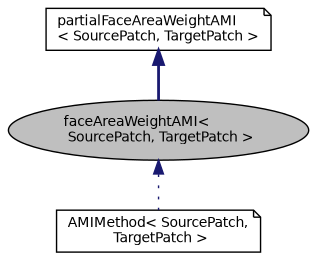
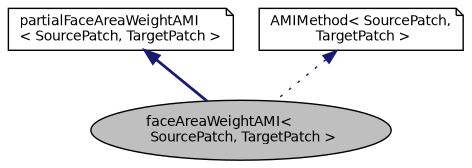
  digraph {
    fontname="DejaVu Sans"
    node [color=black fontname="DejaVu Sans" fontsize=10 shape=note]
    edge [color=midnightblue dir=back fontname="DejaVu Sans" fontsize=10 labelfontname=FreeSans labelfontsize=10]
    n1 [fillcolor=grey75 fontcolor=black height=0.2 label="faceAreaWeightAMI\<\l SourcePatch, TargetPatch \>" shape=ellipse style=filled width=0.4]
    n2 [height=0.2 label="partialFaceAreaWeightAMI\l\< SourcePatch, TargetPatch \>" width=0.4]
    n3 [height=0.2 label="AMIMethod\< SourcePatch,\l TargetPatch \>" width=0.4]
    n2 -> n1 [style=bold]
-   n1 -> n3 [style=dotted]
+   n3 -> n1 [style=dotted]
  }
